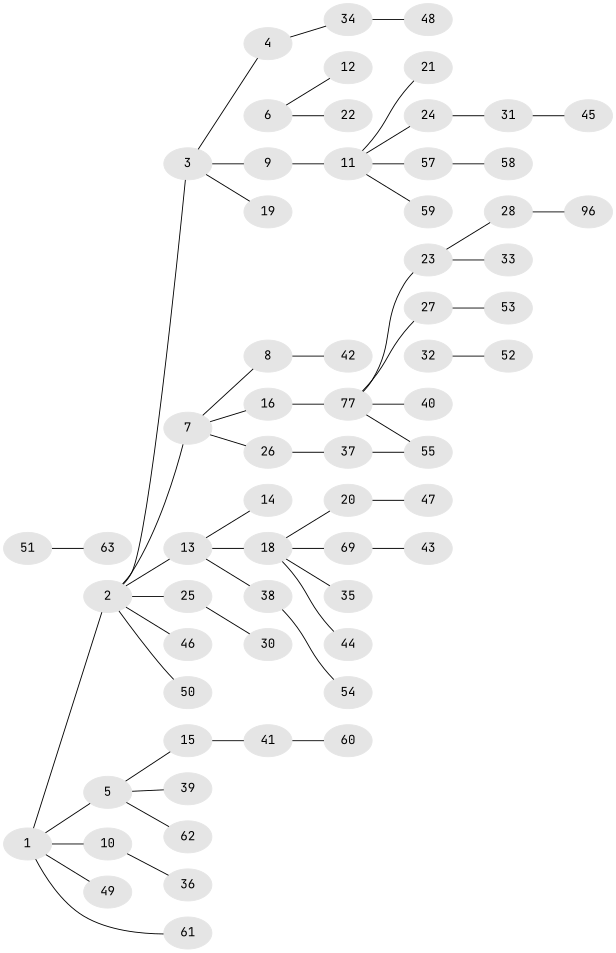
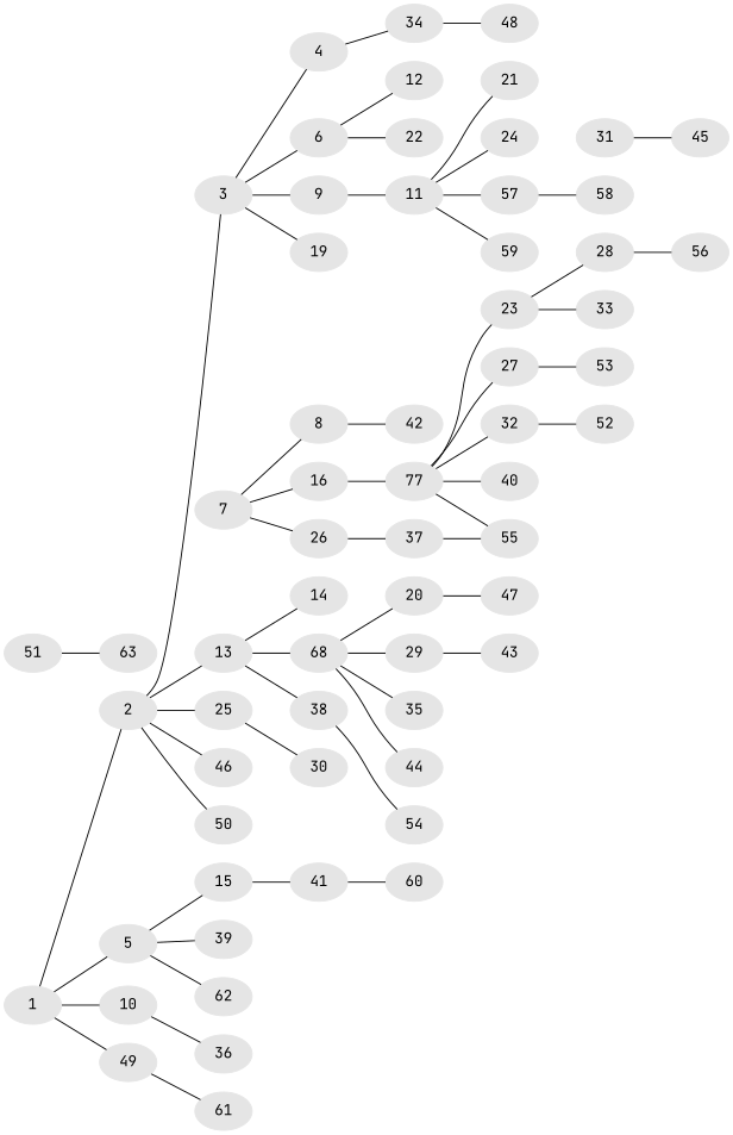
  graph {
    fontname="JetBrains Mono"
    rankdir=LR
    node [color=gray90 fontname="JetBrains Mono" style=filled]
    edge [fontname="JetBrains Mono"]
    1
    2
    5
    10
    49
    61
    3
    7
    13
    25
    46
    50
    15
    39
    62
    36
    4
    6
    9
    19
    8
    16
    26
    14
-   18
+   18 [label=68]
    38
    30
    34
    12
    22
    11
    48
    41
    42
    n35 [label=77]
    37
    21
    24
    57
    59
    31
    58
    20
-   29 [label=69]
+   29
    35
    44
    54
    60
    23
    27
    32
    40
    55
    28
    33
    53
    52
    47
    43
-   56 [label=96]
+   56
    45
    51
    63
    1 -- 2
    1 -- 5
    1 -- 10
    1 -- 49
-   1 -- 61
+   49 -- 61
    2 -- 3
-   2 -- 7
    2 -- 13
    2 -- 25
    2 -- 46
    2 -- 50
    5 -- 15
    5 -- 39
    5 -- 62
    10 -- 36
    3 -- 4
+   3 -- 6
    3 -- 9
    3 -- 19
    7 -- 8
    7 -- 16
    7 -- 26
    13 -- 14
    13 -- 18
    13 -- 38
    25 -- 30
    15 -- 41
    4 -- 34
    6 -- 12
    6 -- 22
    9 -- 11
    8 -- 42
    16 -- n35
    26 -- 37
    18 -- 20
    18 -- 29
    18 -- 35
    18 -- 44
    38 -- 54
    34 -- 48
    11 -- 21
    11 -- 24
    11 -- 57
    11 -- 59
    41 -- 60
    n35 -- 23
    n35 -- 27
+   n35 -- 32
    n35 -- 40
    n35 -- 55
    37 -- 55
-   24 -- 31
    57 -- 58
    31 -- 45
    20 -- 47
    29 -- 43
    23 -- 28
    23 -- 33
    27 -- 53
    32 -- 52
    28 -- 56
    51 -- 63
  }
